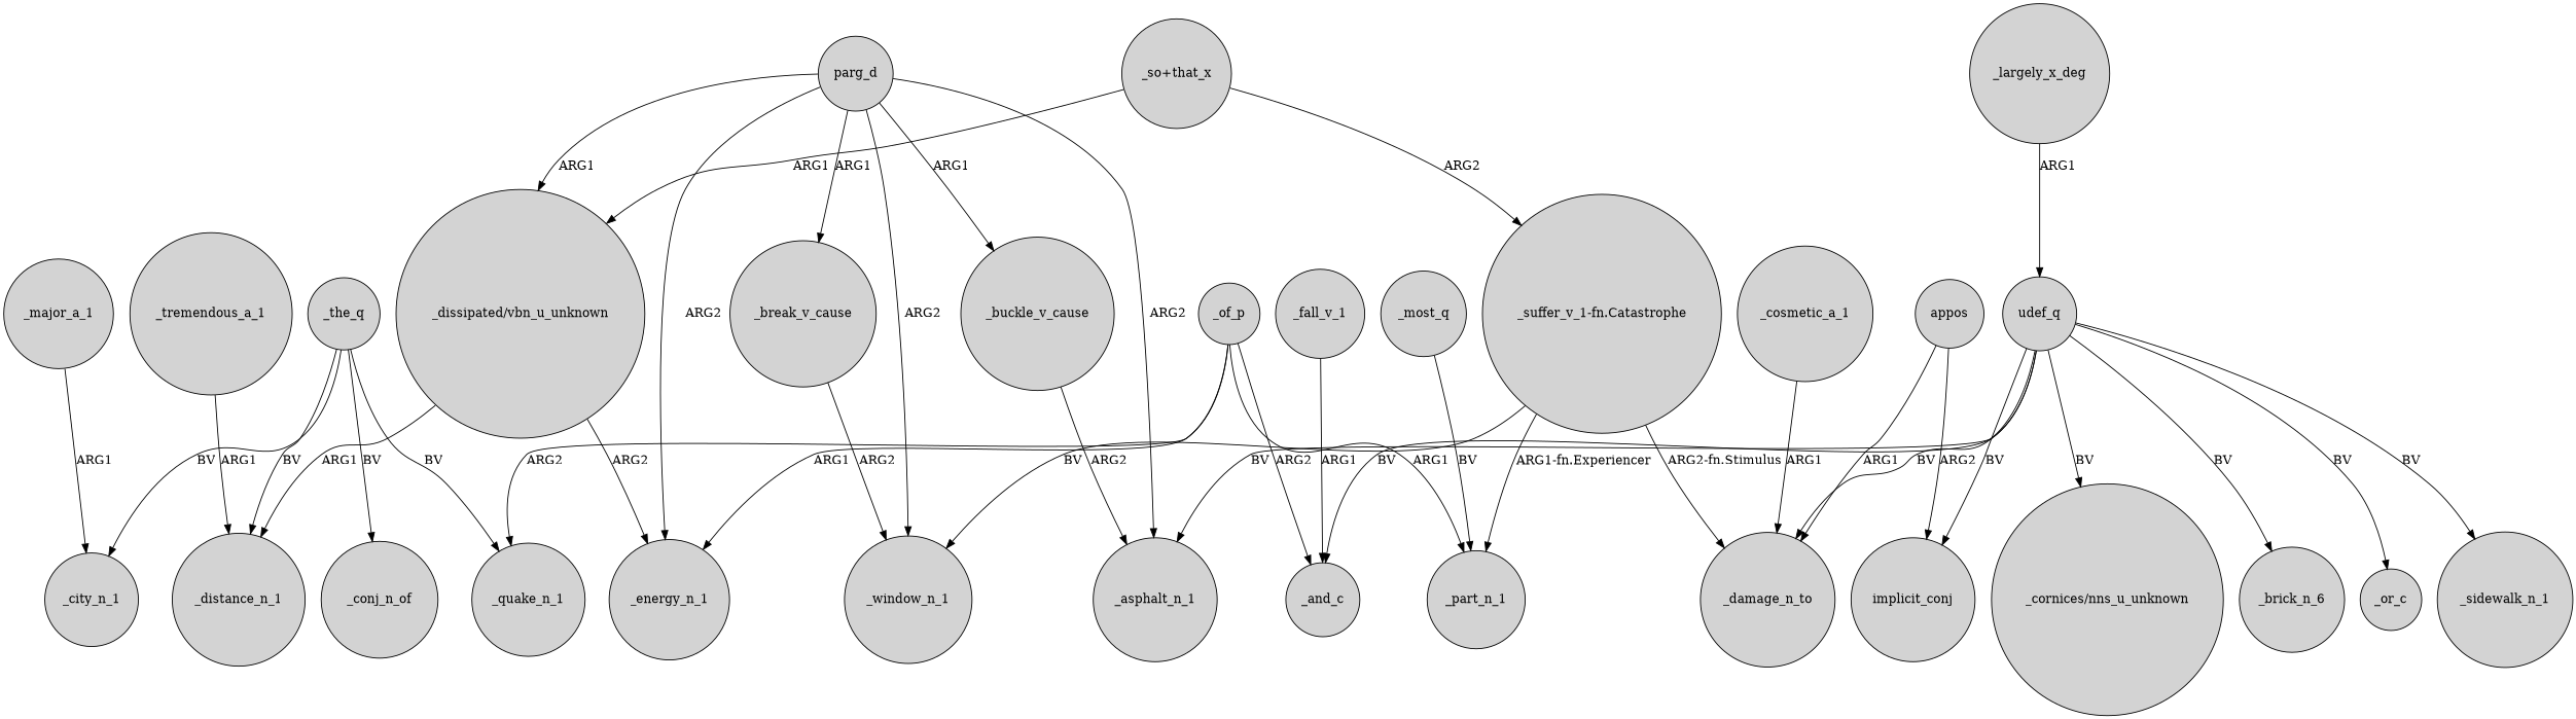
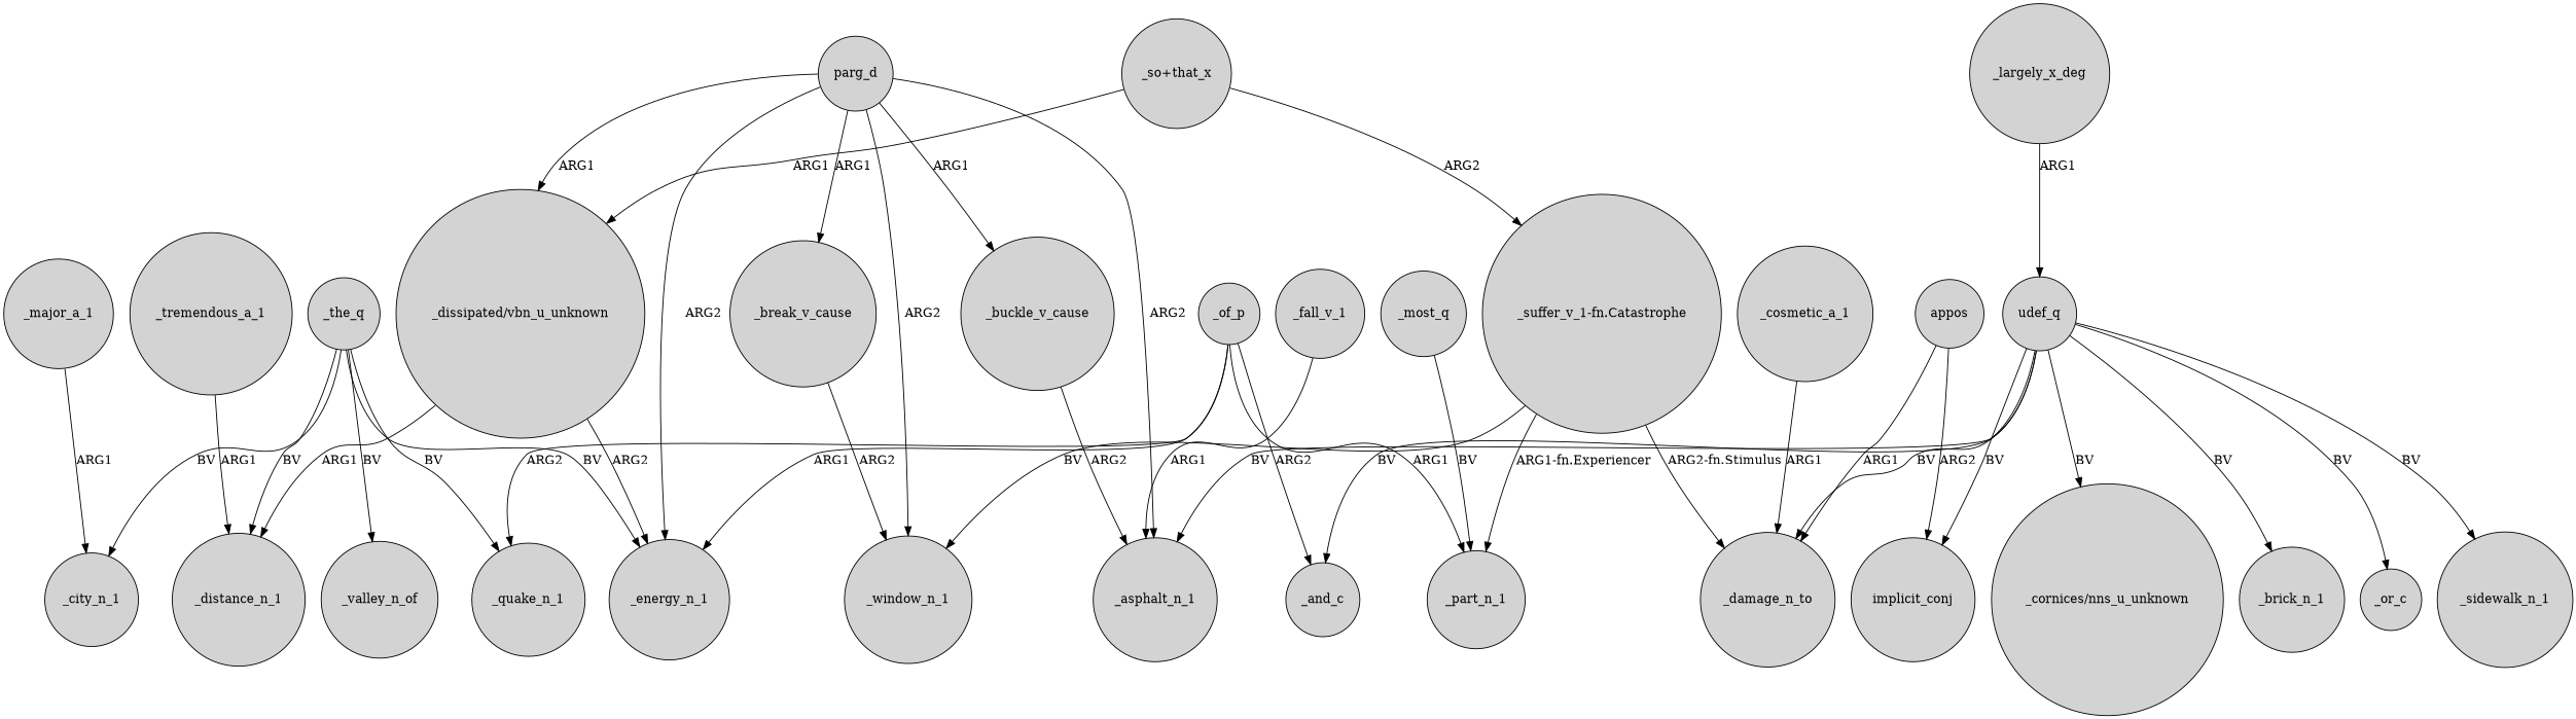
  digraph {
    node [shape=circle style=filled]
    parg_d
    "_dissipated/vbn_u_unknown"
    _window_n_1
    _asphalt_n_1
    _break_v_cause
    _energy_n_1
    _buckle_v_cause
    _distance_n_1
    udef_q
    "_cornices/nns_u_unknown"
    _damage_n_to
-   _brick_n_1 [label=_brick_n_6]
+   _brick_n_1
    _and_c
    implicit_conj
    _or_c
    _sidewalk_n_1
    _the_q
    _quake_n_1
    _city_n_1
-   _valley_n_of [label=_conj_n_of]
+   _valley_n_of
    "_suffer_v_1-fn.Catastrophe"
    _part_n_1
    appos
    _of_p
    _fall_v_1
    _tremendous_a_1
    _cosmetic_a_1
    "_so+that_x"
    _largely_x_deg
    _major_a_1
    _most_q
    parg_d -> "_dissipated/vbn_u_unknown" [label=ARG1]
    parg_d -> _window_n_1 [label=ARG2]
    parg_d -> _asphalt_n_1 [label=ARG2]
    parg_d -> _break_v_cause [label=ARG1]
    parg_d -> _energy_n_1 [label=ARG2]
    parg_d -> _buckle_v_cause [label=ARG1]
    "_dissipated/vbn_u_unknown" -> _energy_n_1 [label=ARG2]
    "_dissipated/vbn_u_unknown" -> _distance_n_1 [label=ARG1]
    _break_v_cause -> _window_n_1 [label=ARG2]
    _buckle_v_cause -> _asphalt_n_1 [label=ARG2]
    udef_q -> _asphalt_n_1 [label=BV]
    udef_q -> "_cornices/nns_u_unknown" [label=BV]
    udef_q -> _damage_n_to [label=BV]
    udef_q -> _brick_n_1 [label=BV]
    udef_q -> _and_c [label=BV]
    udef_q -> implicit_conj [label=BV]
    udef_q -> _or_c [label=BV]
    udef_q -> _sidewalk_n_1 [label=BV]
+   _the_q -> _energy_n_1 [label=BV]
    _the_q -> _distance_n_1 [label=BV]
    _the_q -> _quake_n_1 [label=BV]
    _the_q -> _city_n_1 [label=BV]
    _the_q -> _valley_n_of [label=BV]
    "_suffer_v_1-fn.Catastrophe" -> _window_n_1 [label=BV]
    "_suffer_v_1-fn.Catastrophe" -> _damage_n_to [label="ARG2-fn.Stimulus"]
    "_suffer_v_1-fn.Catastrophe" -> _part_n_1 [label="ARG1-fn.Experiencer"]
    appos -> _damage_n_to [label=ARG1]
    appos -> implicit_conj [label=ARG2]
    _of_p -> _energy_n_1 [label=ARG1]
    _of_p -> _and_c [label=ARG2]
    _of_p -> _quake_n_1 [label=ARG2]
    _of_p -> _part_n_1 [label=ARG1]
-   _fall_v_1 -> _and_c [label=ARG1]
+   _fall_v_1 -> _asphalt_n_1 [label=ARG1]
    _tremendous_a_1 -> _distance_n_1 [label=ARG1]
    _cosmetic_a_1 -> _damage_n_to [label=ARG1]
    "_so+that_x" -> "_dissipated/vbn_u_unknown" [label=ARG1]
    "_so+that_x" -> "_suffer_v_1-fn.Catastrophe" [label=ARG2]
    _largely_x_deg -> udef_q [label=ARG1]
    _major_a_1 -> _city_n_1 [label=ARG1]
    _most_q -> _part_n_1 [label=BV]
  }
